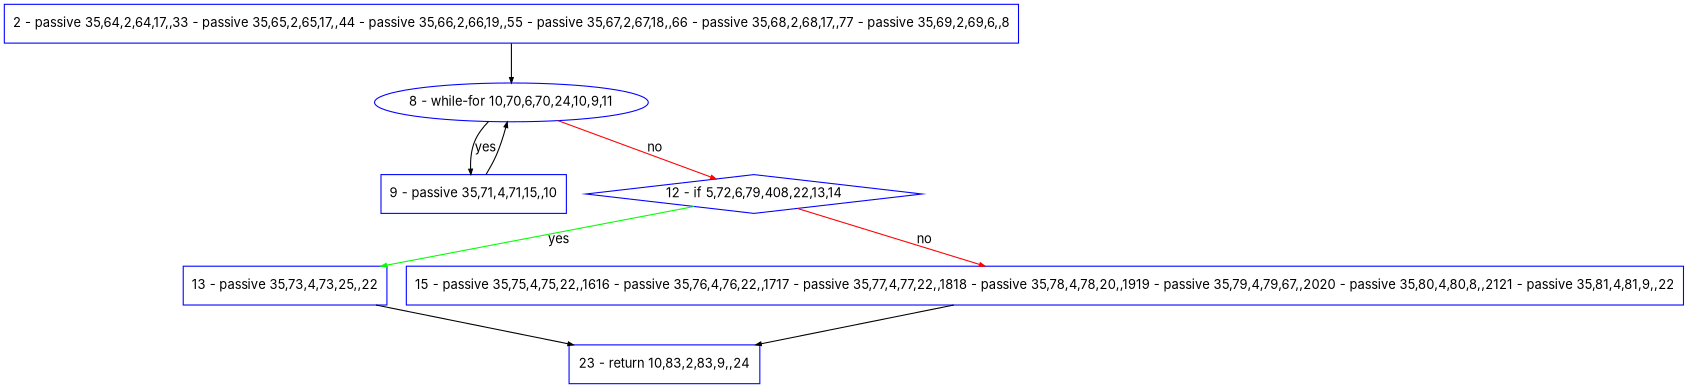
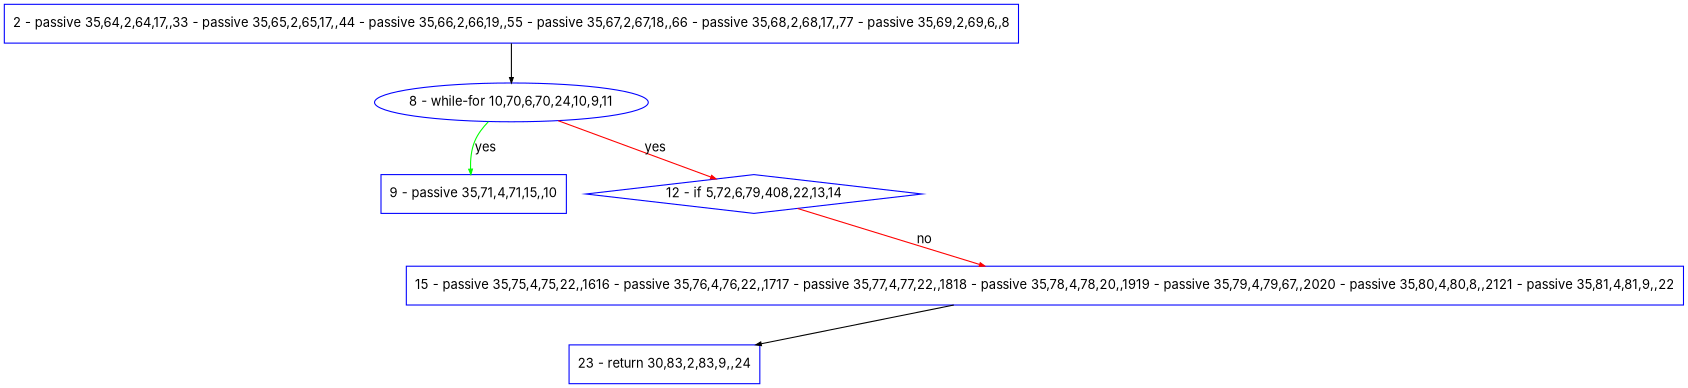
  digraph {
    bgcolor=white
    compound=true
    fillcolor="#FFFFCC"
    fontname=Inter
    fontsize=12
    pack=true
    packmode=clust
    style="rounded,filled"
    node [color="#0000ff" compound=true fillcolor="#ffffff" fixedsize=false fontname=Inter fontsize=12 node_initialized=no shape=box style=filled]
    edge [arrowhead=normal arrowsize=0.5 arrowtail=none color="#000000" compound=true dir=forward fontcolor=black fontname=Inter fontsize=12]
    n1 [label="2 - passive 35,64,2,64,17,,33 - passive 35,65,2,65,17,,44 - passive 35,66,2,66,19,,55 - passive 35,67,2,67,18,,66 - passive 35,68,2,68,17,,77 - passive 35,69,2,69,6,,8"]
    n2 [label="8 - while-for 10,70,6,70,24,10,9,11" shape=oval]
    n3 [label="9 - passive 35,71,4,71,15,,10"]
    n4 [label="12 - if 5,72,6,79,408,22,13,14" shape=diamond]
-   n5 [label="13 - passive 35,73,4,73,25,,22"]
    n6 [label="15 - passive 35,75,4,75,22,,1616 - passive 35,76,4,76,22,,1717 - passive 35,77,4,77,22,,1818 - passive 35,78,4,78,20,,1919 - passive 35,79,4,79,67,,2020 - passive 35,80,4,80,8,,2121 - passive 35,81,4,81,9,,22"]
-   n7 [label="23 - return 10,83,2,83,9,,24"]
+   n7 [label="23 - return 30,83,2,83,9,,24"]
    n1 -> n2
-   n2 -> n3 [label=yes]
-   n2 -> n4 [color="#ff0000" label=no]
-   n3 -> n2
-   n4 -> n5 [color="#00ff00" label=yes]
+   n2 -> n3 [color="#00ff00" label=yes]
+   n2 -> n4 [color="#ff0000" label=yes]
    n4 -> n6 [color="#ff0000" label=no]
-   n5 -> n7
    n6 -> n7
  }
